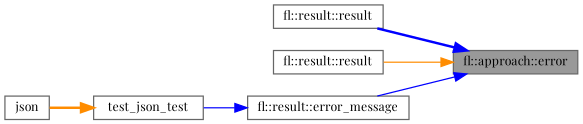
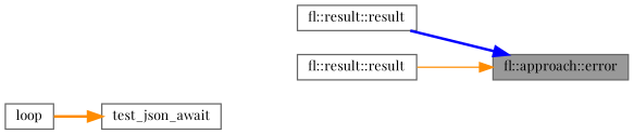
  digraph {
    fontname="Playfair Display"
    rankdir=RL
    node [color=grey40 fillcolor=white fontname="Playfair Display" fontsize=10 shape=box style=filled]
    edge [color=blue dir=back fontname="Playfair Display" fontsize=10 labelfontname=Helvetica labelfontsize=10 style=solid]
    n1 [color=gray40 fillcolor=grey60 fontcolor=black height=0.2 label="fl::approach::error" width=0.4]
    n2 [height=0.2 label="fl::result::result" width=0.4]
    n3 [height=0.2 label="fl::result::result" width=0.4]
-   n4 [height=0.2 label="fl::result::error_message" width=0.4]
-   n5 [height=0.2 label=test_json_test width=0.4]
-   n6 [height=0.2 label=json width=0.4]
+   n5 [height=0.2 label=test_json_await width=0.4]
+   n6 [height=0.2 label=loop width=0.4]
    n1 -> n2 [style=bold]
    n1 -> n3 [color=darkorange]
-   n1 -> n4
-   n4 -> n5
    n5 -> n6 [color=darkorange style=bold]
  }
